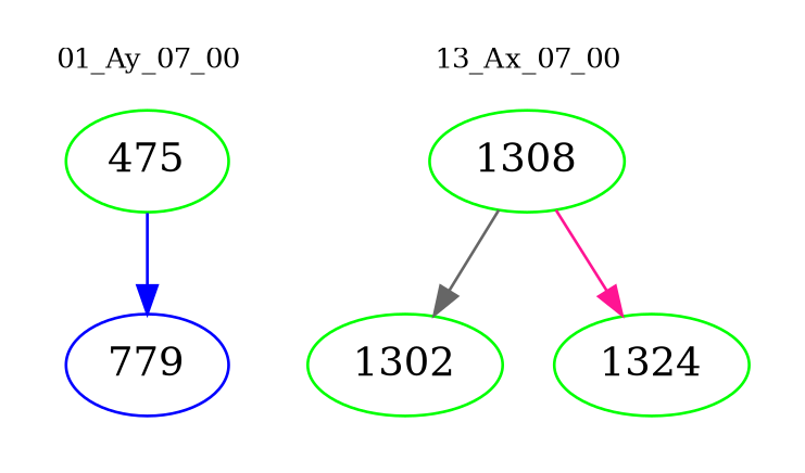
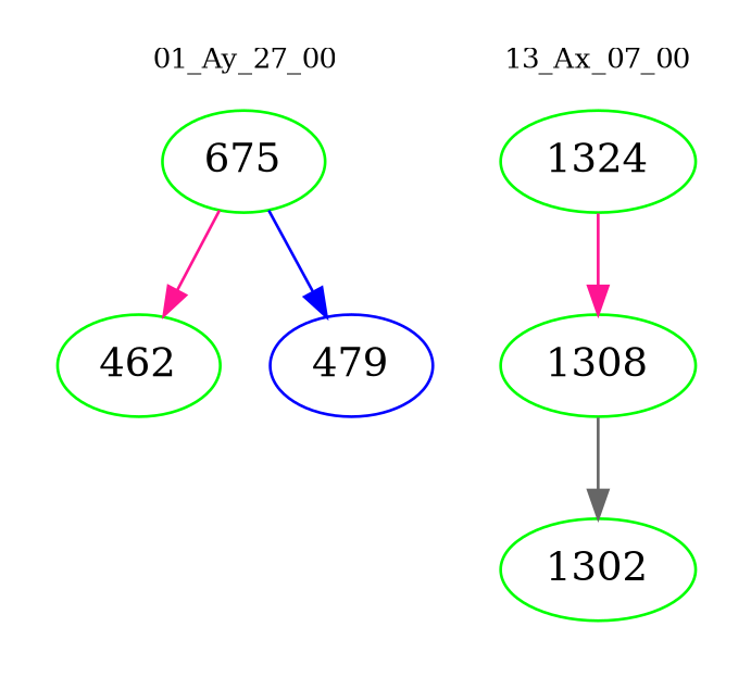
  digraph {
    node [color=green]
    edge [color=deeppink]
-   n1 [label=475]
-   n3 [color=blue label=779]
+   n1 [label=675]
+   n2 [label=462]
+   n3 [color=blue label=479]
    n4 [label=1308]
    n5 [label=1302]
    n6 [label=1324]
    subgraph cluster_1 {
      color=white
      fontsize=10
-     label="01_Ay_07_00"
+     label="01_Ay_27_00"
      n1
+     n2
      n3
    }
    subgraph cluster_2 {
      color=white
      fontsize=10
      label="13_Ax_07_00"
      n4
      n5
      n6
    }
+   n1 -> n2
    n1 -> n3 [color=blue]
    n4 -> n5 [color=gray40]
-   n4 -> n6
+   n6 -> n4
  }
